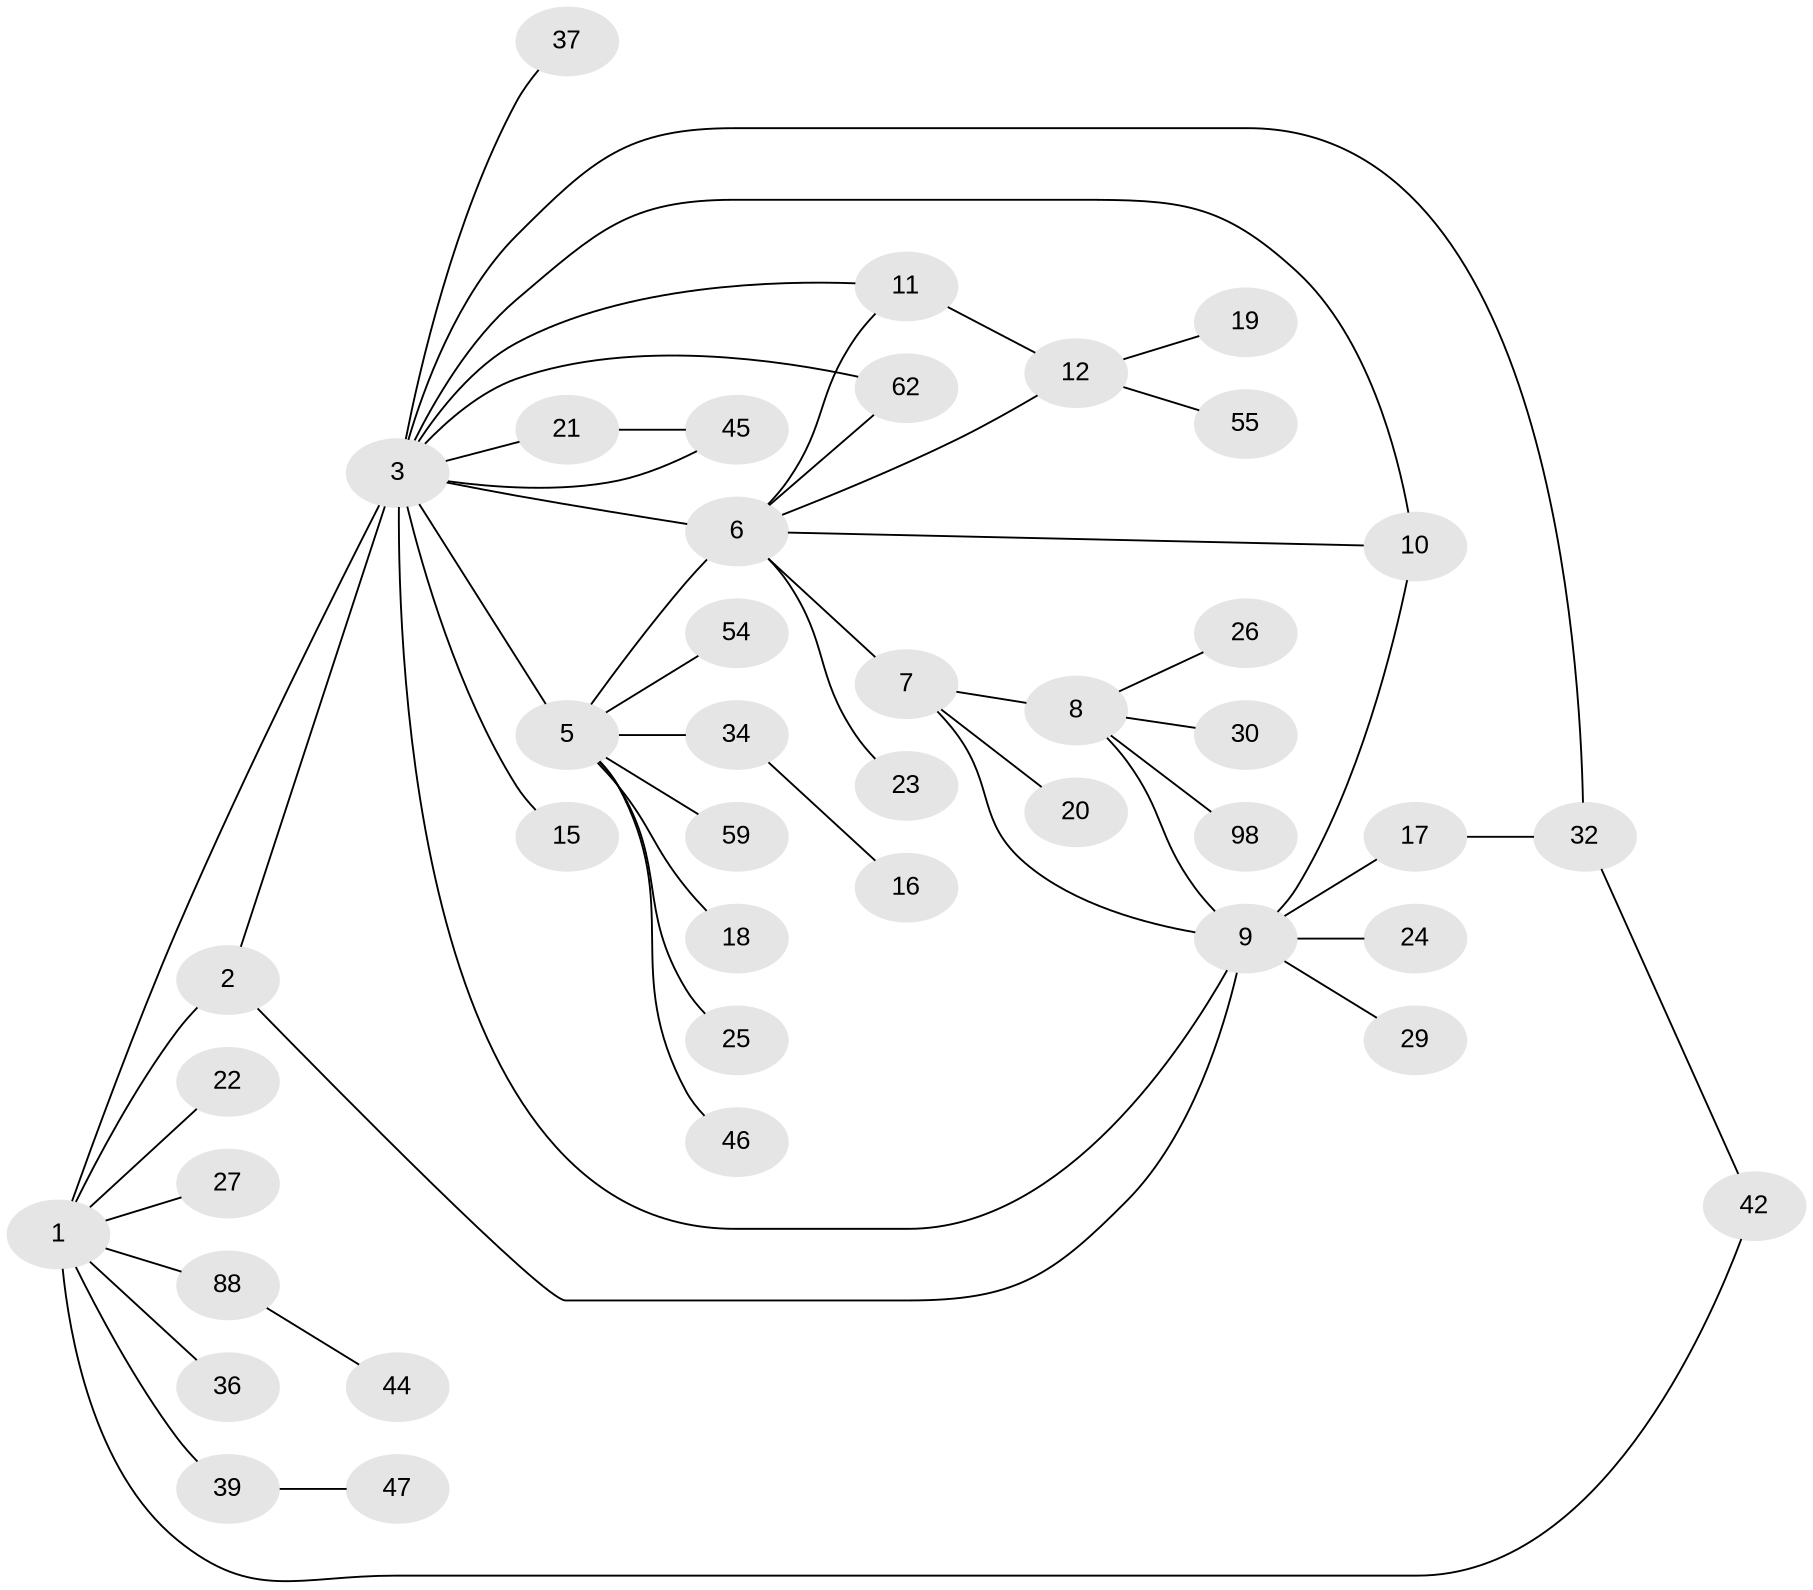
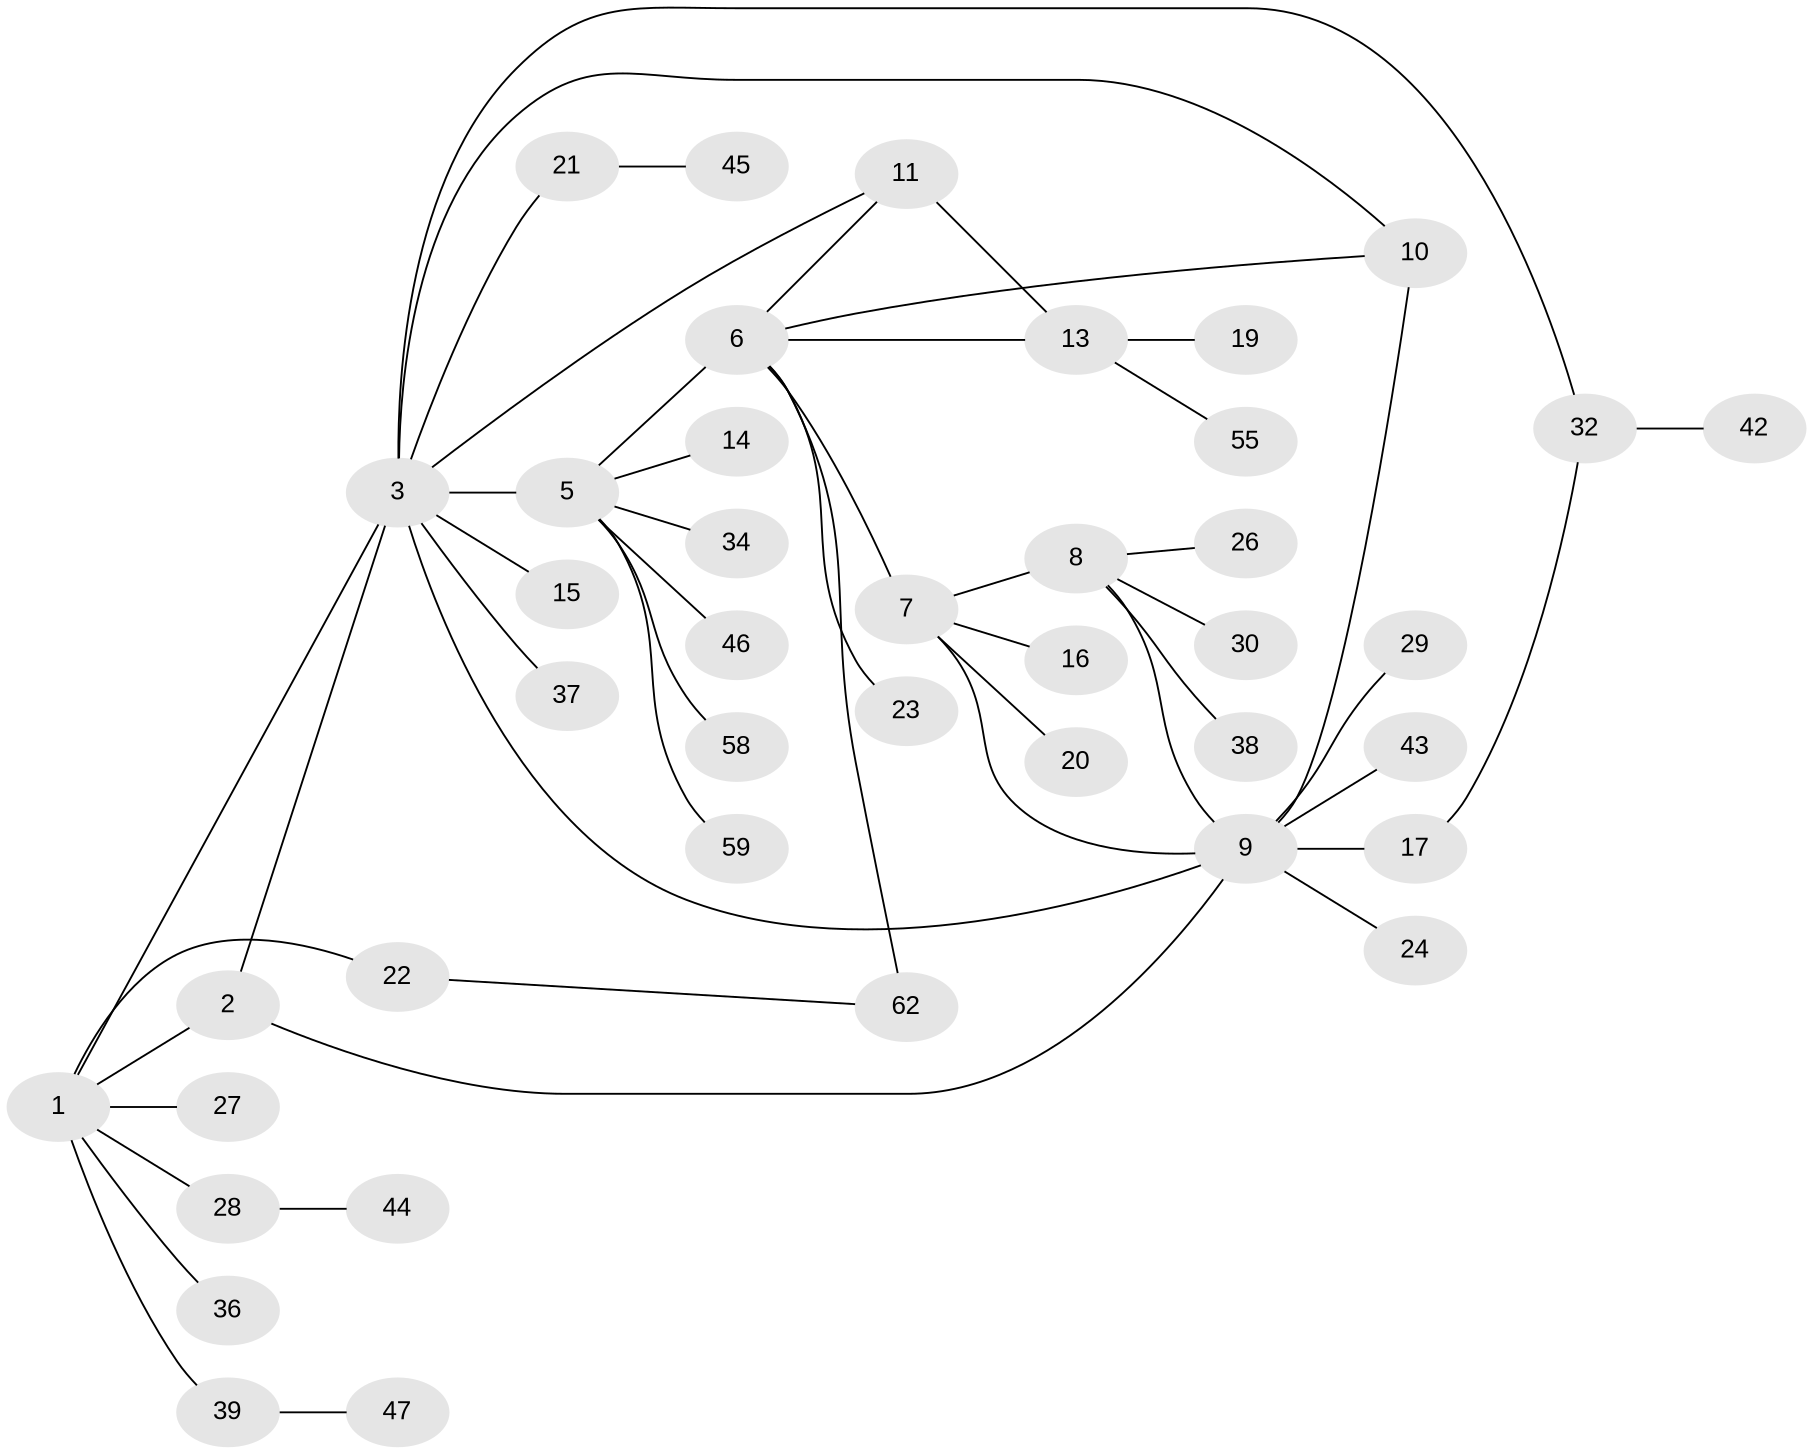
  graph {
    fontname="Liberation Sans"
    rankdir=LR
    node [color=gray90 fontname="Liberation Sans" style=filled]
    edge [fontname="Liberation Sans"]
    1 [super="+56"]
    2 [super="+52"]
    3 [super="+4"]
    22
    27
-   28 [super="+31" label=88]
+   28 [super="+31"]
    36
    39 [super="+48"]
    42 [super="+63"]
    9 [super="+13"]
    5 [super="+49"]
    6 [super="+10"]
    11 [super="+60"]
    n14 [label=10 super="+15"]
    21
    32
    n17 [label=15]
    37 [super="+45"]
    n19 [label=45 super="+64"]
    62
    44
    47
    17 [super="+61"]
    24
    29 [super="+53"]
-   18
-   25
+   43
+   18 [label=14]
    34
    46
-   58 [label=54]
+   58
    59
    7 [super="+50"]
-   12 [super="+57"]
+   12 [super="+57" label=13]
    23
    8 [super="+51"]
    16
    20 [super="+54"]
    19 [super="+41"]
    55
    26
    30 [super="+33"]
-   38 [label=98]
+   38
    1 -- 2
    1 -- 3
    1 -- 22
    1 -- 27
    1 -- 28
    1 -- 36
    1 -- 39
-   1 -- 42
    2 -- 3
    2 -- 9
    3 -- 9
    3 -- 5
-   3 -- 6
    3 -- 11
    3 -- n14 [weight=2]
    3 -- 21
    3 -- 32
    3 -- n17
    3 -- 37
-   3 -- n19
-   3 -- 62
+   22 -- 62
    28 -- 44
    39 -- 47
    9 -- n14 [weight=2]
    9 -- 17
    9 -- 24
    9 -- 29
+   9 -- 43
    5 -- 6
    5 -- 18
-   5 -- 25
    5 -- 34
    5 -- 46
    5 -- 58
    5 -- 59
    6 -- 11
    6 -- n14
    6 -- 62
    6 -- 7
    6 -- 12
    6 -- 23
    11 -- 12
    21 -- n19
    32 -- 42
    17 -- 32
    7 -- 9
    7 -- 8
-   34 -- 16
+   7 -- 16
    7 -- 20
    12 -- 19
    12 -- 55
    8 -- 9
    8 -- 26
    8 -- 30
    8 -- 38
  }
